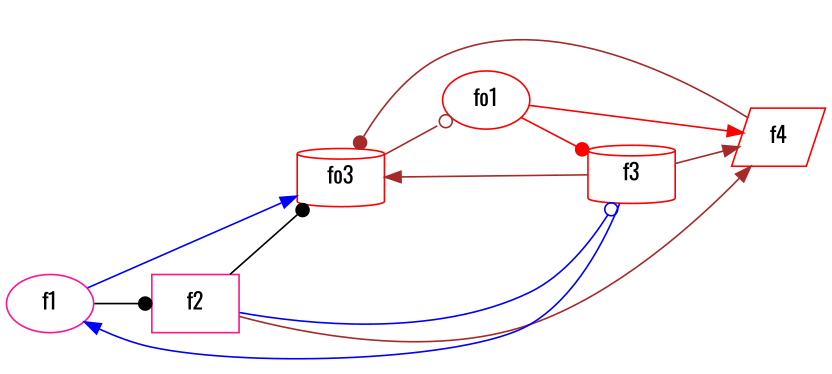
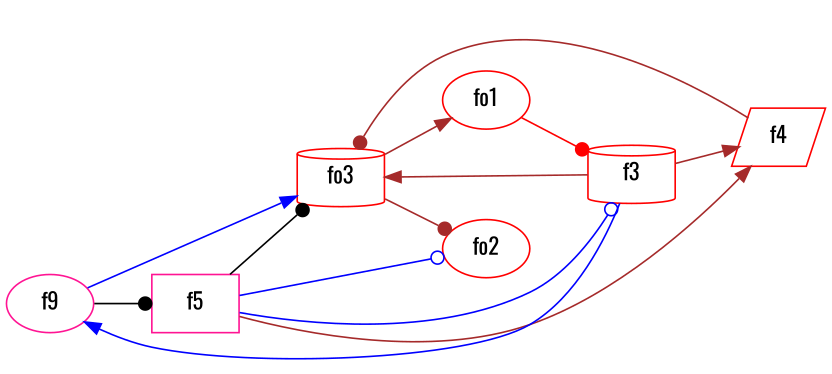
  strict digraph {
    fontname=Oswald
    rankdir=LR
    node [color=red fontname=Oswald shape=ellipse]
    edge [arrowhead=normal color=brown fontname=Oswald weight=2]
-   f1 [color=deeppink]
-   f2 [color=deeppink shape=box]
+   f1 [color=deeppink label=f9]
+   f2 [color=deeppink shape=box label=f5]
    fo3 [shape=cylinder]
    f3 [shape=cylinder]
+   fo2
    f4 [shape=parallelogram]
    fo1
    f1 -> f2 [arrowhead=dot color=black]
    f1 -> fo3 [color=blue]
    f2 -> fo3 [arrowhead=dot color=black]
    f2 -> f3 [arrowhead=odot color=blue]
+   f2 -> fo2 [arrowhead=odot color=blue]
    f2 -> f4
-   fo3 -> fo1 [arrowhead=odot]
+   fo3 -> fo2 [arrowhead=dot]
+   fo3 -> fo1
    f3 -> f1 [color=blue]
    f3 -> fo3
    f3 -> f4
    f4 -> fo3 [arrowhead=dot]
    fo1 -> f3 [arrowhead=dot color=red]
-   fo1 -> f4 [color=red]
  }
